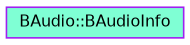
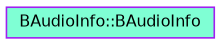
  digraph {
    rankdir=LR
-   n1 [color=purple fillcolor=aquamarine fontname=Helvetica fontsize=10 height=0.2 label="BAudio::BAudioInfo" shape=record style=filled width=0.4]
+   n1 [color=purple fillcolor=aquamarine fontname=Helvetica fontsize=10 height=0.2 label="BAudioInfo::BAudioInfo" shape=record style=filled width=0.4]
  }
